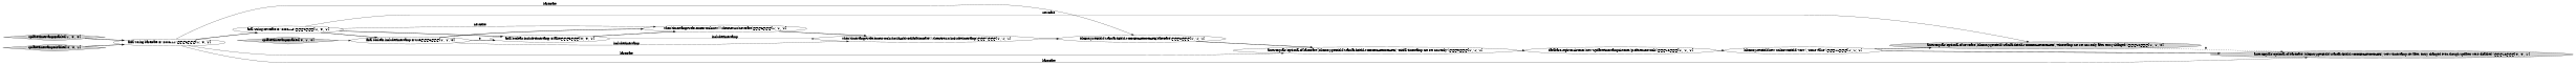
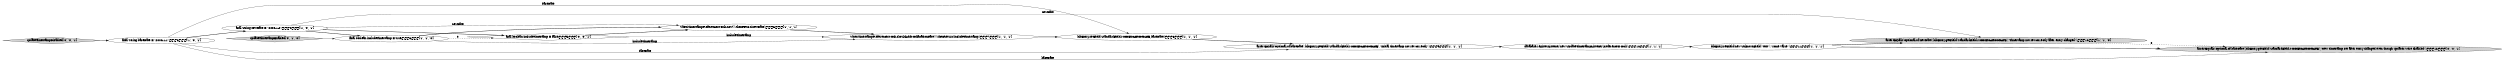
  digraph {
    rankdir=LR
    node [fillcolor=white shape=ellipse style=filled]
    edge [style=bold]
    n1 [fillcolor=lightgray label="assertEquals(Optional.of(baseDate),bibEntry.getField(StandardField.MODIFICATIONDATE),\"New timestamp set after entry changed even though updates were disabled\")@@@12@@@['0', '0', '1']"]
    n2 [label="database.registerListener(new UpdateTimestampListener(preferencesMock))@@@10@@@['1', '1', '1']"]
    n3 [label="bibEntry.setField(new UnknownField(\"test\"),\"some value\")@@@11@@@['1', '1', '1']"]
    n4 [fillcolor=lightgray label="assertEquals(Optional.of(newDate),bibEntry.getField(StandardField.MODIFICATIONDATE),\"Timestamp not set correctly after entry changed\")@@@10@@@['1', '1', '0']"]
    n5 [label="assertEquals(Optional.of(baseDate),bibEntry.getField(StandardField.MODIFICATIONDATE),\"Initial timestamp not set correctly\")@@@9@@@['1', '1', '1']"]
    n6 [label="when(timestampPreferencesMock.now()).thenReturn(newDate)@@@6@@@['1', '1', '1']"]
    n7 [label="when(timestampPreferencesMock.shouldAddModificationDate()).thenReturn(includeTimestamp)@@@7@@@['1', '1', '1']"]
    n8 [label="bibEntry.setField(StandardField.MODIFICATIONDATE,baseDate)@@@8@@@['1', '1', '1']"]
    n9 [label="final String baseDate = \"2000-1-1\"@@@3@@@['1', '0', '1']"]
    n10 [label="final String newDate = \"2000-1-2\"@@@4@@@['1', '0', '1']"]
-   n11 [label="final boolean includeTimestamp = false@@@5@@@['0', '0', '1']"]
+   n11 [label="final boolean includeTimestamp = false@@@5@@@['0', '0', '1']" shape=diamond]
    n12 [label="final boolean includeTimestamp = true@@@3@@@['1', '1', '0']"]
-   n13 [fillcolor=lightgray label="updateTimestampEnabled['1', '0', '0']" shape=diamond]
    n14 [fillcolor=lightgray label="updateTimestampEnabled['0', '1', '0']" shape=diamond]
    n15 [fillcolor=lightgray label="updateTimestampDisabled['0', '0', '1']" shape=diamond]
    n2 -> n3
    n3 -> n1
    n3 -> n4
    n4 -> n1 [label=0 style=dashed]
    n5 -> n2
    n6 -> n7
    n7 -> n8
    n8 -> n5
    n9 -> n1 [label=baseDate style=solid]
    n9 -> n5 [label=baseDate style=solid]
    n9 -> n8 [label=baseDate style=solid]
    n9 -> n10
    n10 -> n4 [label=newDate style=solid]
    n10 -> n6 [label=newDate style=solid]
    n10 -> n11
    n10 -> n12
    n11 -> n6
    n11 -> n7 [label=includeTimestamp style=solid]
    n12 -> n6
    n12 -> n7 [label=includeTimestamp style=solid]
-   n12 -> n11 [label=0]
-   n13 -> n9
+   n12 -> n11 [label=0 style=dashed]
    n14 -> n12 [style=solid]
    n15 -> n9
  }
